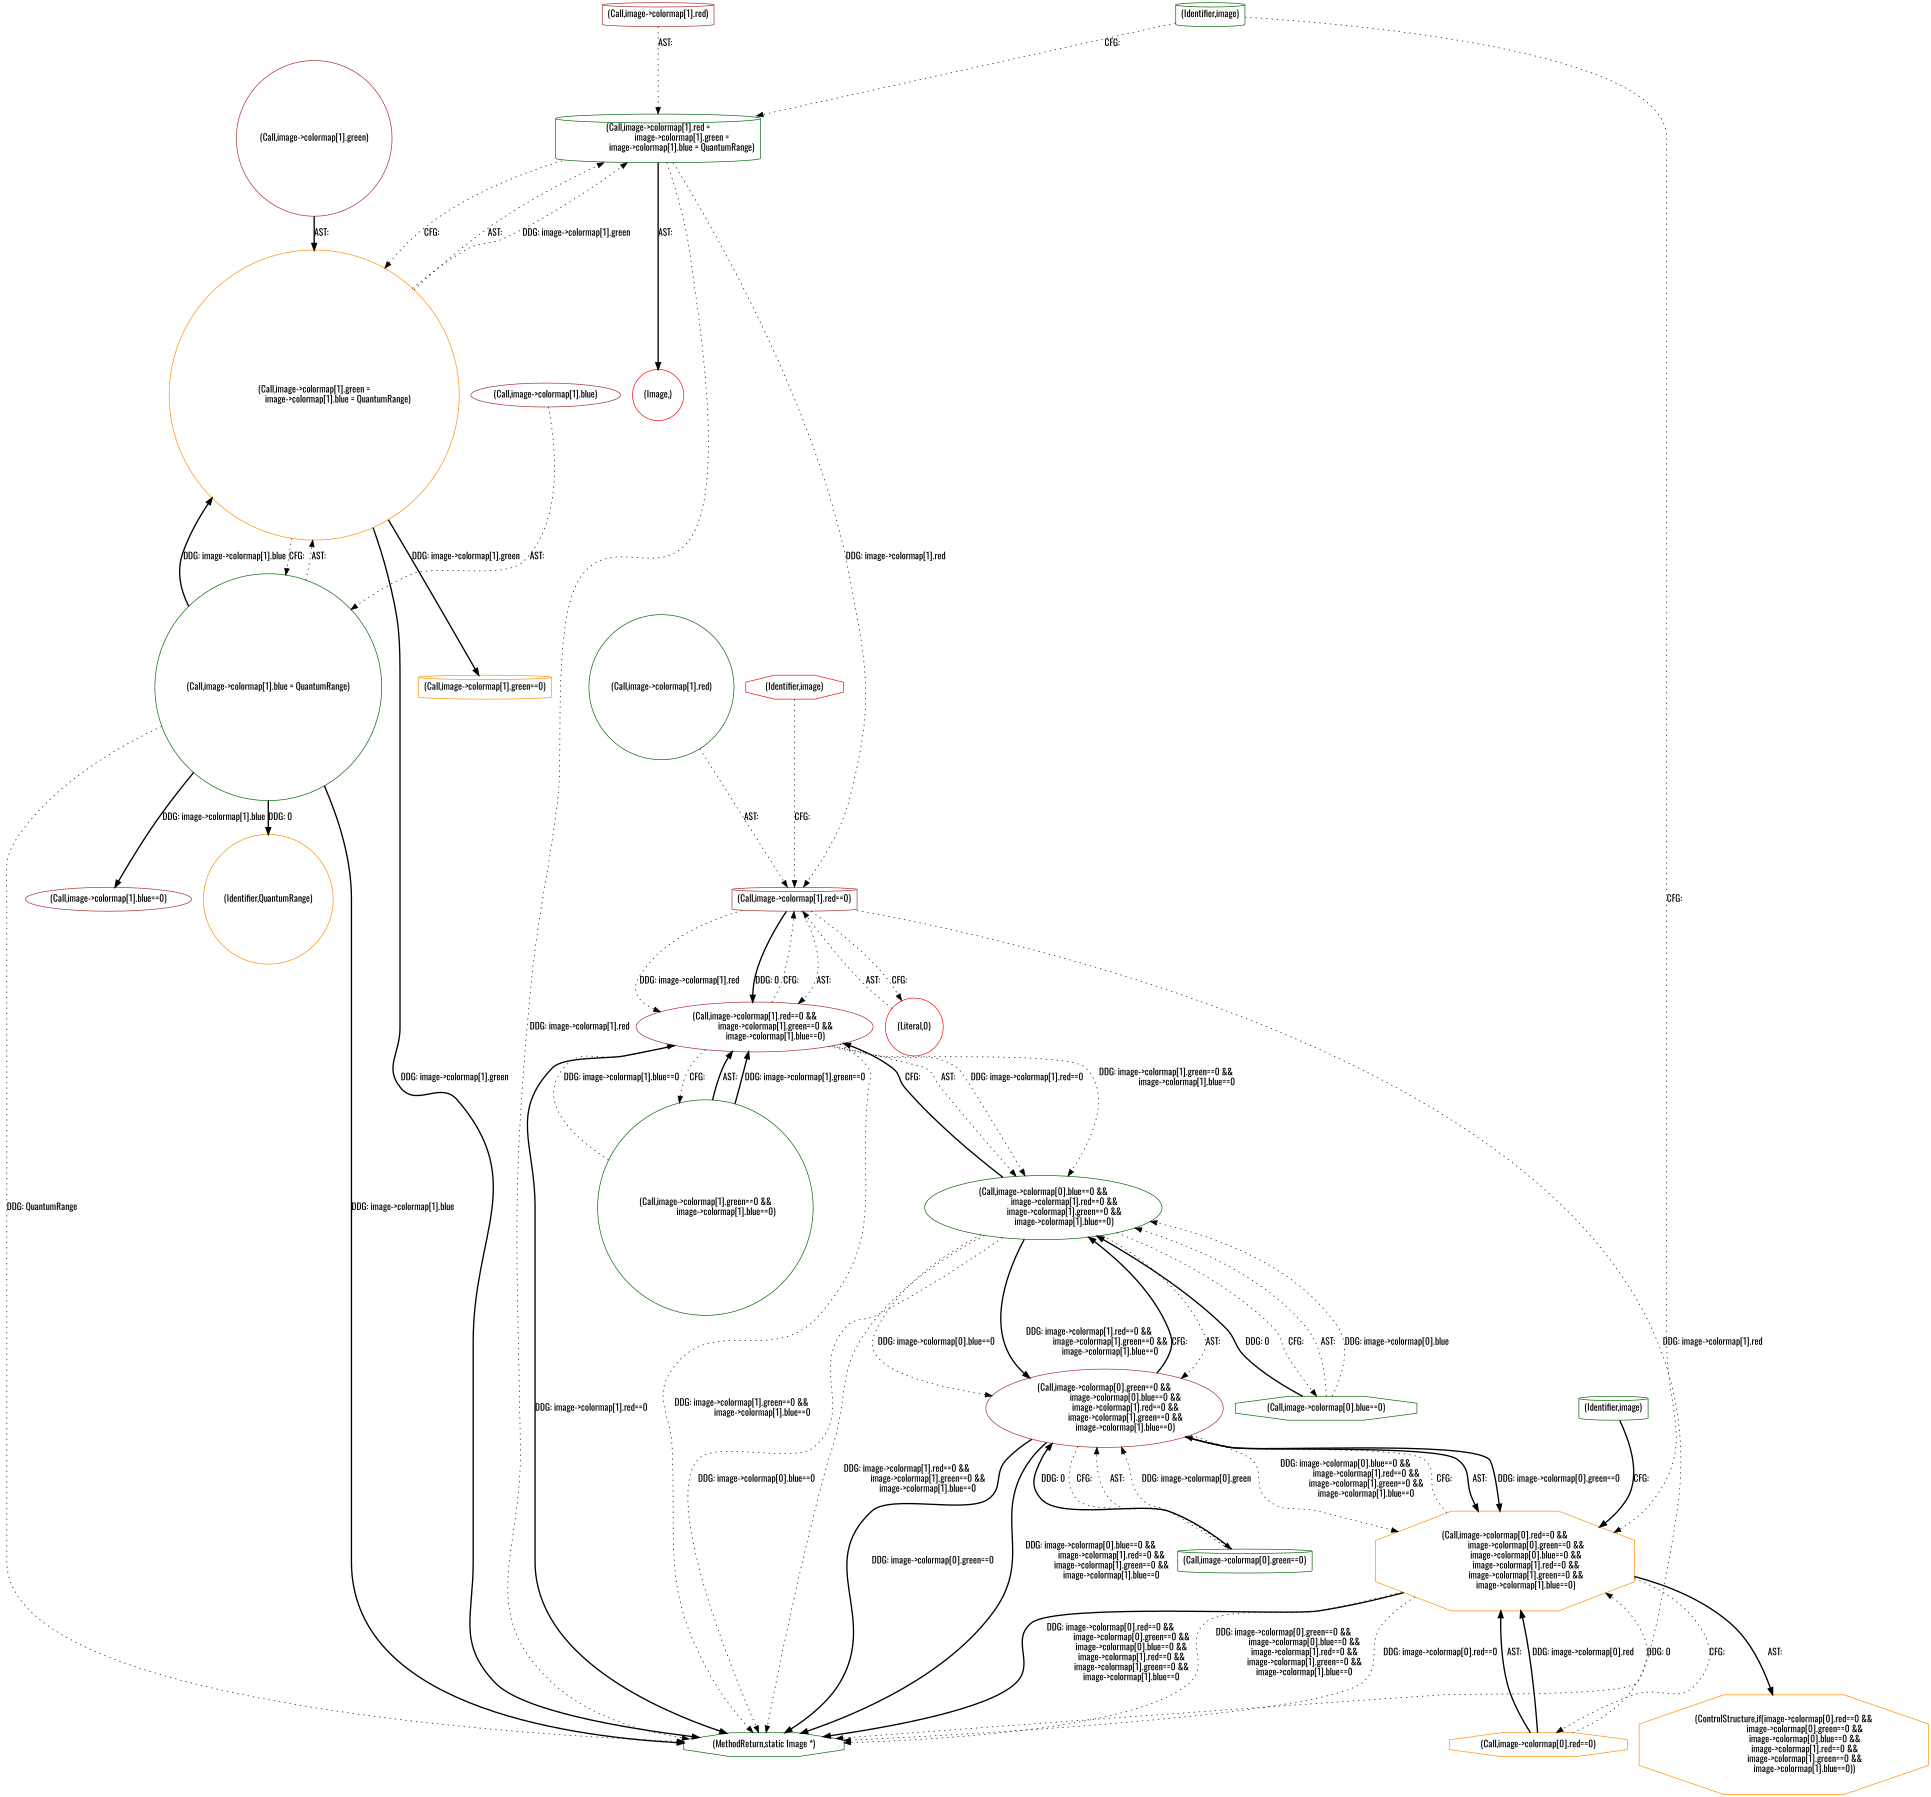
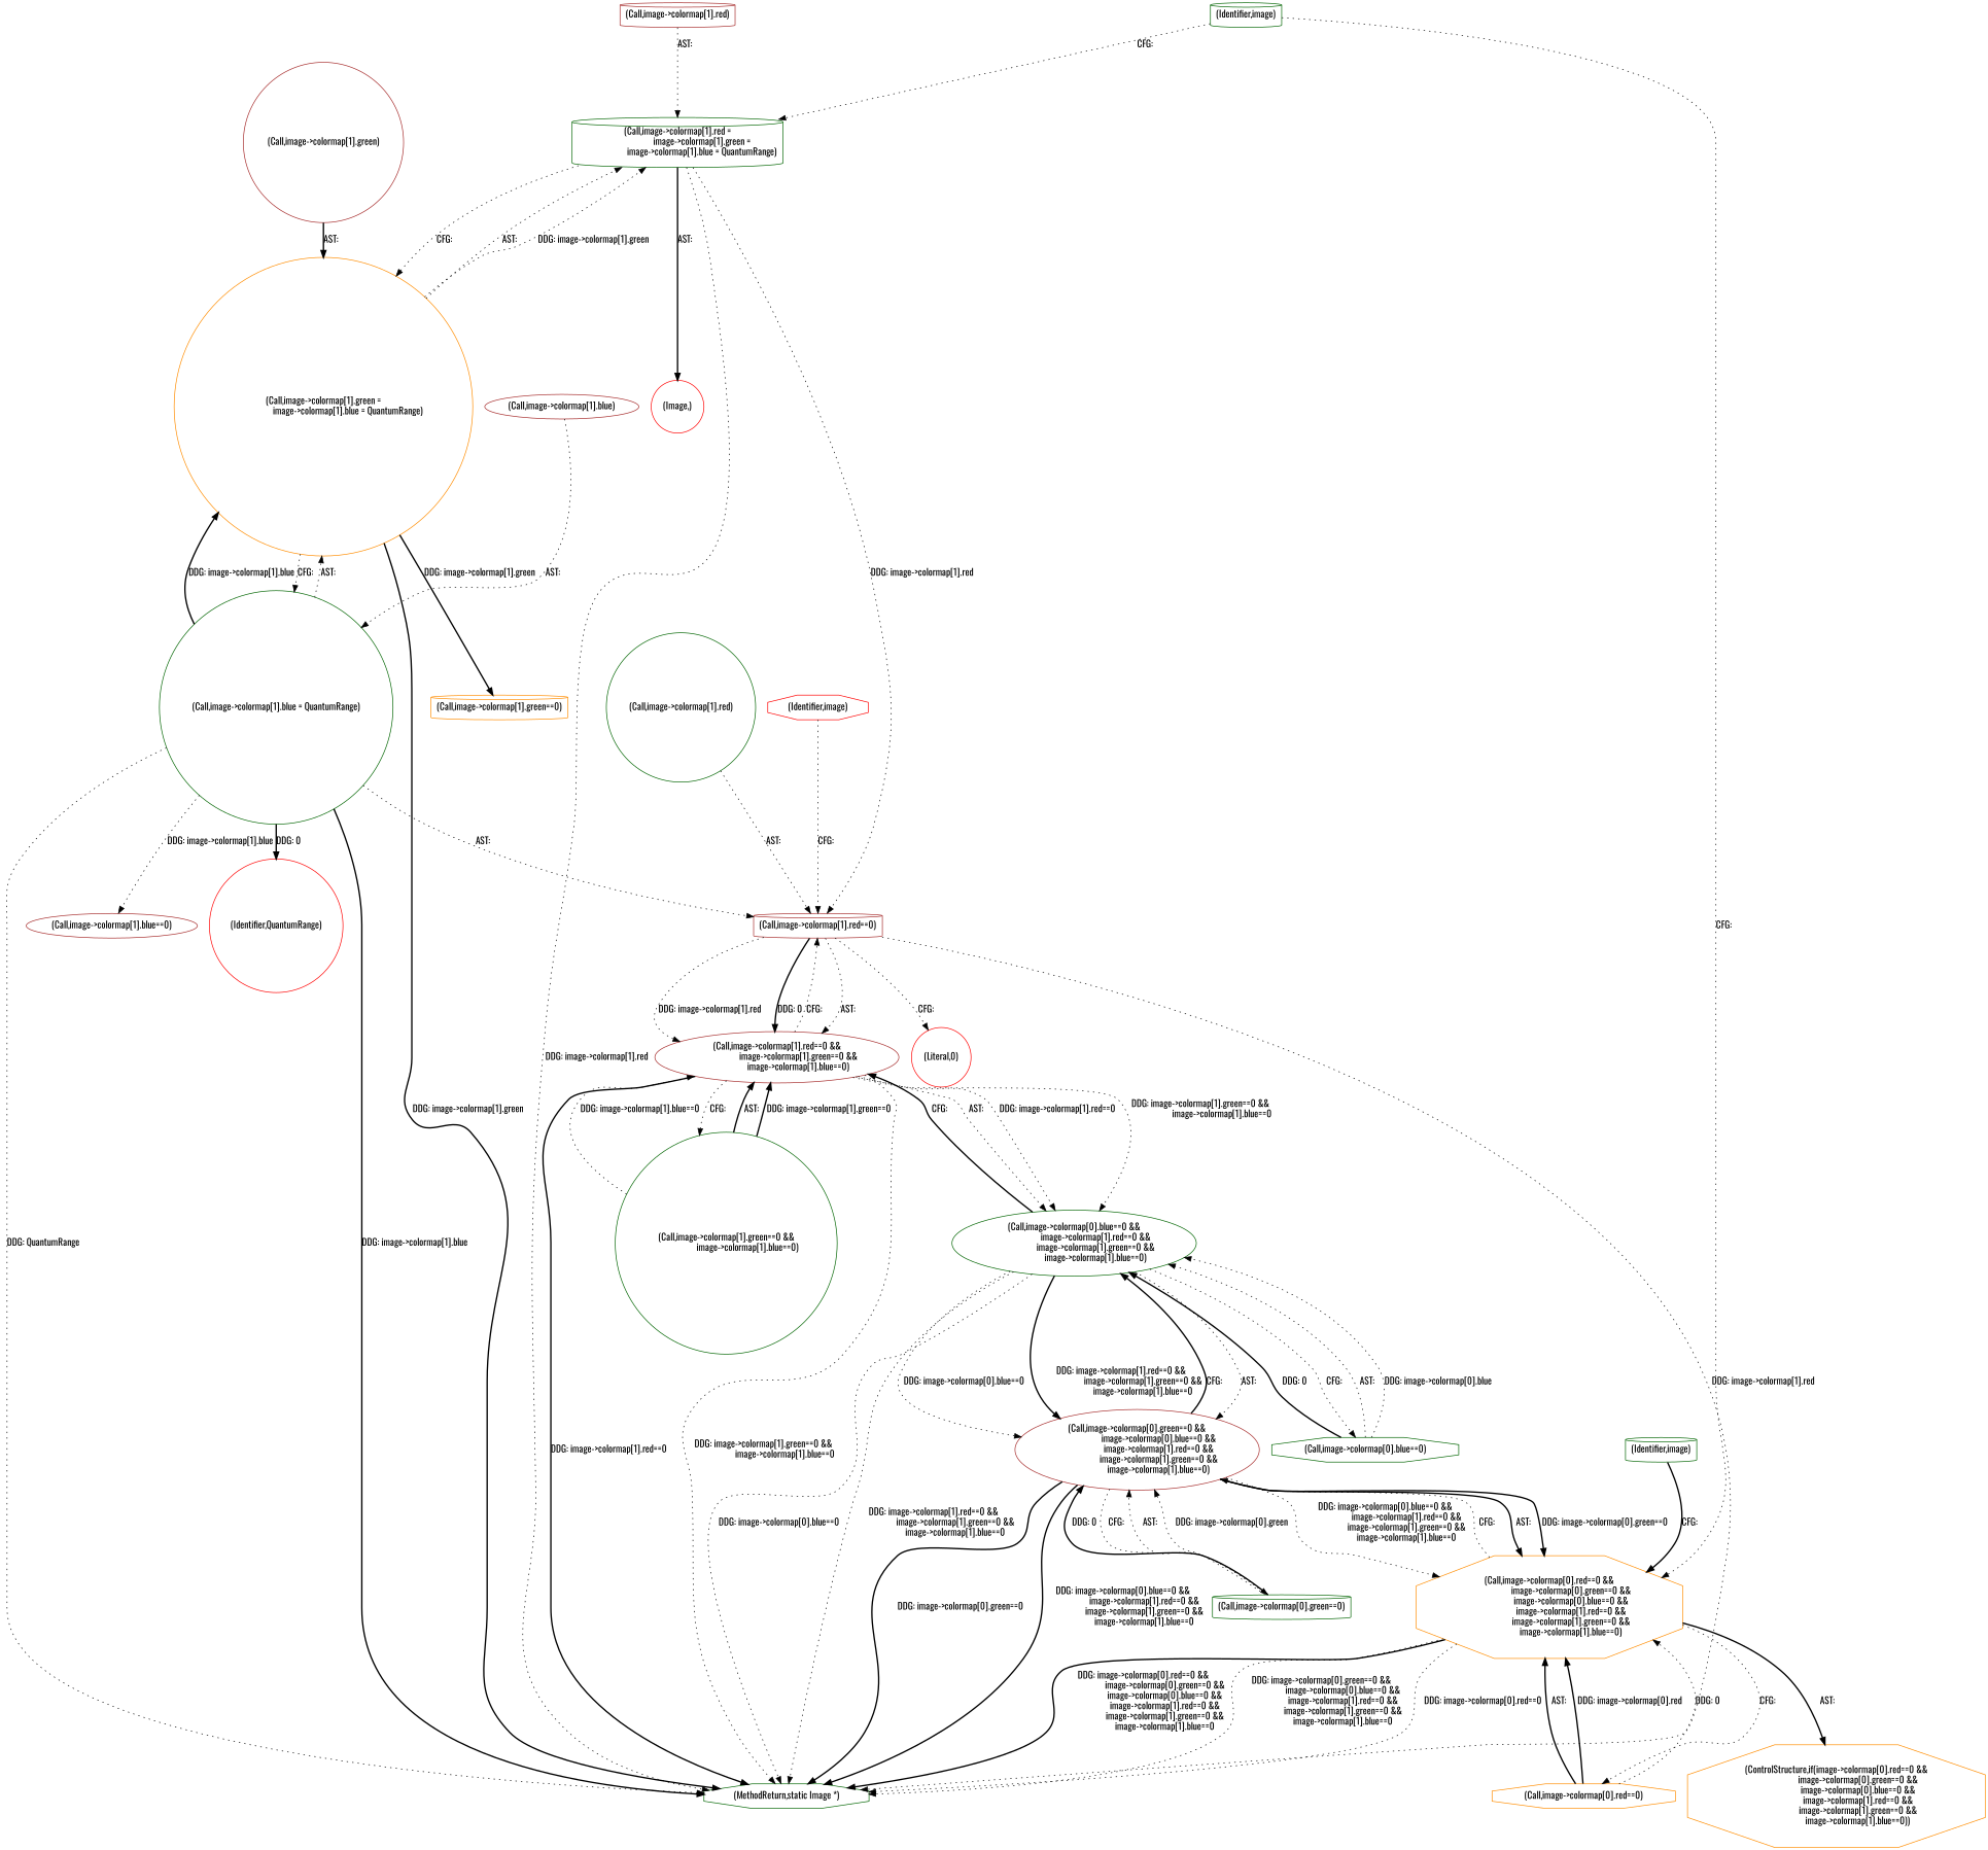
  digraph {
    fontname=Oswald
    node [color=darkgreen fontname=Oswald shape=circle]
    edge [fontname=Oswald style=dotted]
    n1 [color=brown label="(Call,image->colormap[1].red==0)" shape=cylinder]
    n2 [color=brown label="(Call,image->colormap[1].red==0 &&\n                     image->colormap[1].green==0 &&\n                     image->colormap[1].blue==0)" shape=ellipse]
    n3 [label="(MethodReturn,static Image *)" shape=octagon]
    n4 [color=red label="(Literal,0)"]
    n5 [label="(Call,image->colormap[0].blue==0 &&\n                     image->colormap[1].red==0 &&\n                     image->colormap[1].green==0 &&\n                     image->colormap[1].blue==0)" shape=ellipse]
    n6 [label="(Call,image->colormap[1].green==0 &&\n                     image->colormap[1].blue==0)"]
    n7 [label="(Call,image->colormap[1].red =\n                        image->colormap[1].green =\n                        image->colormap[1].blue = QuantumRange)" shape=cylinder]
    n8 [color=darkorange label="(Call,image->colormap[1].green =\n                        image->colormap[1].blue = QuantumRange)"]
    n9 [color=red label="(Image,)"]
    n10 [label="(Call,image->colormap[1].blue = QuantumRange)"]
    n11 [color=darkorange label="(Call,image->colormap[1].green==0)" shape=cylinder]
    n12 [color=brown label="(Call,image->colormap[1].blue==0)" shape=ellipse]
-   n13 [color=darkorange label="(Identifier,QuantumRange)"]
+   n13 [color=red label="(Identifier,QuantumRange)"]
    n14 [color=brown label="(Call,image->colormap[0].green==0 &&\n                     image->colormap[0].blue==0 &&\n                     image->colormap[1].red==0 &&\n                     image->colormap[1].green==0 &&\n                     image->colormap[1].blue==0)" shape=ellipse]
    n15 [label="(Call,image->colormap[0].blue==0)" shape=octagon]
    n16 [color=darkorange label="(Call,image->colormap[0].red==0 &&\n                     image->colormap[0].green==0 &&\n                     image->colormap[0].blue==0 &&\n                     image->colormap[1].red==0 &&\n                     image->colormap[1].green==0 &&\n                     image->colormap[1].blue==0)" shape=octagon]
    n17 [label="(Call,image->colormap[0].green==0)" shape=cylinder]
    n18 [color=darkorange label="(ControlStructure,if(image->colormap[0].red==0 &&\n                     image->colormap[0].green==0 &&\n                     image->colormap[0].blue==0 &&\n                     image->colormap[1].red==0 &&\n                     image->colormap[1].green==0 &&\n                     image->colormap[1].blue==0))" shape=octagon]
    n19 [color=darkorange label="(Call,image->colormap[0].red==0)" shape=octagon]
    n20 [label="(Identifier,image)" shape=cylinder]
    n21 [label="(Identifier,image)" shape=cylinder]
    n22 [color=brown label="(Call,image->colormap[1].red)" shape=cylinder]
    n23 [color=brown label="(Call,image->colormap[1].blue)" shape=ellipse]
    n24 [label="(Call,image->colormap[1].red)"]
    n25 [color=red label="(Identifier,image)" shape=octagon]
    n26 [color=brown label="(Call,image->colormap[1].green)"]
    n1 -> n2 [label="AST: "]
    n1 -> n2 [label="DDG: image->colormap[1].red"]
    n1 -> n2 [label="DDG: 0" style=bold]
    n1 -> n3 [label="DDG: image->colormap[1].red"]
    n1 -> n4 [label="CFG: "]
    n2 -> n1 [label="CFG: "]
    n2 -> n3 [label="DDG: image->colormap[1].green==0 &&\n                     image->colormap[1].blue==0"]
    n2 -> n3 [label="DDG: image->colormap[1].red==0" style=bold]
    n2 -> n5 [label="AST: "]
    n2 -> n5 [label="DDG: image->colormap[1].red==0"]
    n2 -> n5 [label="DDG: image->colormap[1].green==0 &&\n                     image->colormap[1].blue==0"]
    n2 -> n6 [label="CFG: "]
-   n4 -> n1 [label="AST: "]
+   n10 -> n1 [label="AST: "]
    n5 -> n2 [label="CFG: " style=bold]
    n5 -> n3 [label="DDG: image->colormap[0].blue==0"]
    n5 -> n3 [label="DDG: image->colormap[1].red==0 &&\n                     image->colormap[1].green==0 &&\n                     image->colormap[1].blue==0"]
    n5 -> n14 [label="AST: "]
    n5 -> n14 [label="DDG: image->colormap[0].blue==0"]
    n5 -> n14 [label="DDG: image->colormap[1].red==0 &&\n                     image->colormap[1].green==0 &&\n                     image->colormap[1].blue==0" style=bold]
    n5 -> n15 [label="CFG: "]
    n6 -> n2 [label="AST: " style=bold]
    n6 -> n2 [label="DDG: image->colormap[1].green==0" style=bold]
    n6 -> n2 [label="DDG: image->colormap[1].blue==0"]
    n7 -> n1 [label="DDG: image->colormap[1].red"]
    n7 -> n3 [label="DDG: image->colormap[1].red"]
    n7 -> n8 [label="CFG: "]
    n7 -> n9 [label="AST: " style=bold]
    n8 -> n3 [label="DDG: image->colormap[1].green" style=bold]
    n8 -> n7 [label="AST: "]
    n8 -> n7 [label="DDG: image->colormap[1].green"]
    n8 -> n10 [label="CFG: "]
    n8 -> n11 [label="DDG: image->colormap[1].green" style=bold]
    n10 -> n3 [label="DDG: QuantumRange"]
    n10 -> n3 [label="DDG: image->colormap[1].blue" style=bold]
    n10 -> n8 [label="AST: "]
    n10 -> n8 [label="DDG: image->colormap[1].blue" style=bold]
-   n10 -> n12 [label="DDG: image->colormap[1].blue" style=bold]
+   n10 -> n12 [label="DDG: image->colormap[1].blue"]
    n10 -> n13 [label="DDG: 0" style=bold]
    n14 -> n3 [label="DDG: image->colormap[0].green==0" style=bold]
    n14 -> n3 [label="DDG: image->colormap[0].blue==0 &&\n                     image->colormap[1].red==0 &&\n                     image->colormap[1].green==0 &&\n                     image->colormap[1].blue==0" style=bold]
    n14 -> n5 [label="CFG: " style=bold]
    n14 -> n16 [label="AST: " style=bold]
    n14 -> n16 [label="DDG: image->colormap[0].green==0" style=bold]
    n14 -> n16 [label="DDG: image->colormap[0].blue==0 &&\n                     image->colormap[1].red==0 &&\n                     image->colormap[1].green==0 &&\n                     image->colormap[1].blue==0"]
    n14 -> n17 [label="CFG: "]
    n15 -> n5 [label="AST: "]
    n15 -> n5 [label="DDG: image->colormap[0].blue"]
    n15 -> n5 [label="DDG: 0" style=bold]
    n16 -> n3 [label="DDG: image->colormap[0].red==0 &&\n                     image->colormap[0].green==0 &&\n                     image->colormap[0].blue==0 &&\n                     image->colormap[1].red==0 &&\n                     image->colormap[1].green==0 &&\n                     image->colormap[1].blue==0" style=bold]
    n16 -> n3 [label="DDG: image->colormap[0].green==0 &&\n                     image->colormap[0].blue==0 &&\n                     image->colormap[1].red==0 &&\n                     image->colormap[1].green==0 &&\n                     image->colormap[1].blue==0"]
    n16 -> n3 [label="DDG: image->colormap[0].red==0"]
    n16 -> n14 [label="CFG: "]
    n16 -> n18 [label="AST: " style=bold]
    n16 -> n19 [label="CFG: "]
    n17 -> n14 [label="AST: "]
    n17 -> n14 [label="DDG: image->colormap[0].green"]
    n17 -> n14 [label="DDG: 0" style=bold]
    n19 -> n16 [label="AST: " style=bold]
    n19 -> n16 [label="DDG: image->colormap[0].red" style=bold]
    n19 -> n16 [label="DDG: 0"]
    n20 -> n16 [label="CFG: " style=bold]
    n21 -> n7 [label="CFG: "]
    n21 -> n16 [label="CFG: "]
    n22 -> n7 [label="AST: "]
    n23 -> n10 [label="AST: "]
    n24 -> n1 [label="AST: "]
    n25 -> n1 [label="CFG: "]
    n26 -> n8 [label="AST: " style=bold]
  }
